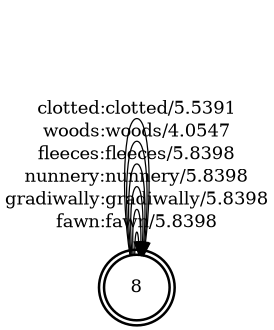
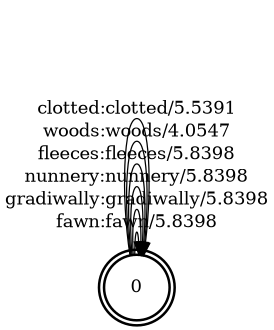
  digraph {
    nodesep=0.25
    rankdir=LR
    ranksep=0.4
    edge [fontsize=14]
-   n1 [fontsize=14 label=8 shape=doublecircle style=bold]
+   n1 [fontsize=14 label=0 shape=doublecircle style=bold]
    n1 -> n1 [label="fawn:fawn/5.8398"]
    n1 -> n1 [label="gradiwally:gradiwally/5.8398"]
    n1 -> n1 [label="nunnery:nunnery/5.8398"]
    n1 -> n1 [label="fleeces:fleeces/5.8398"]
    n1 -> n1 [label="woods:woods/4.0547"]
    n1 -> n1 [label="clotted:clotted/5.5391"]
  }
